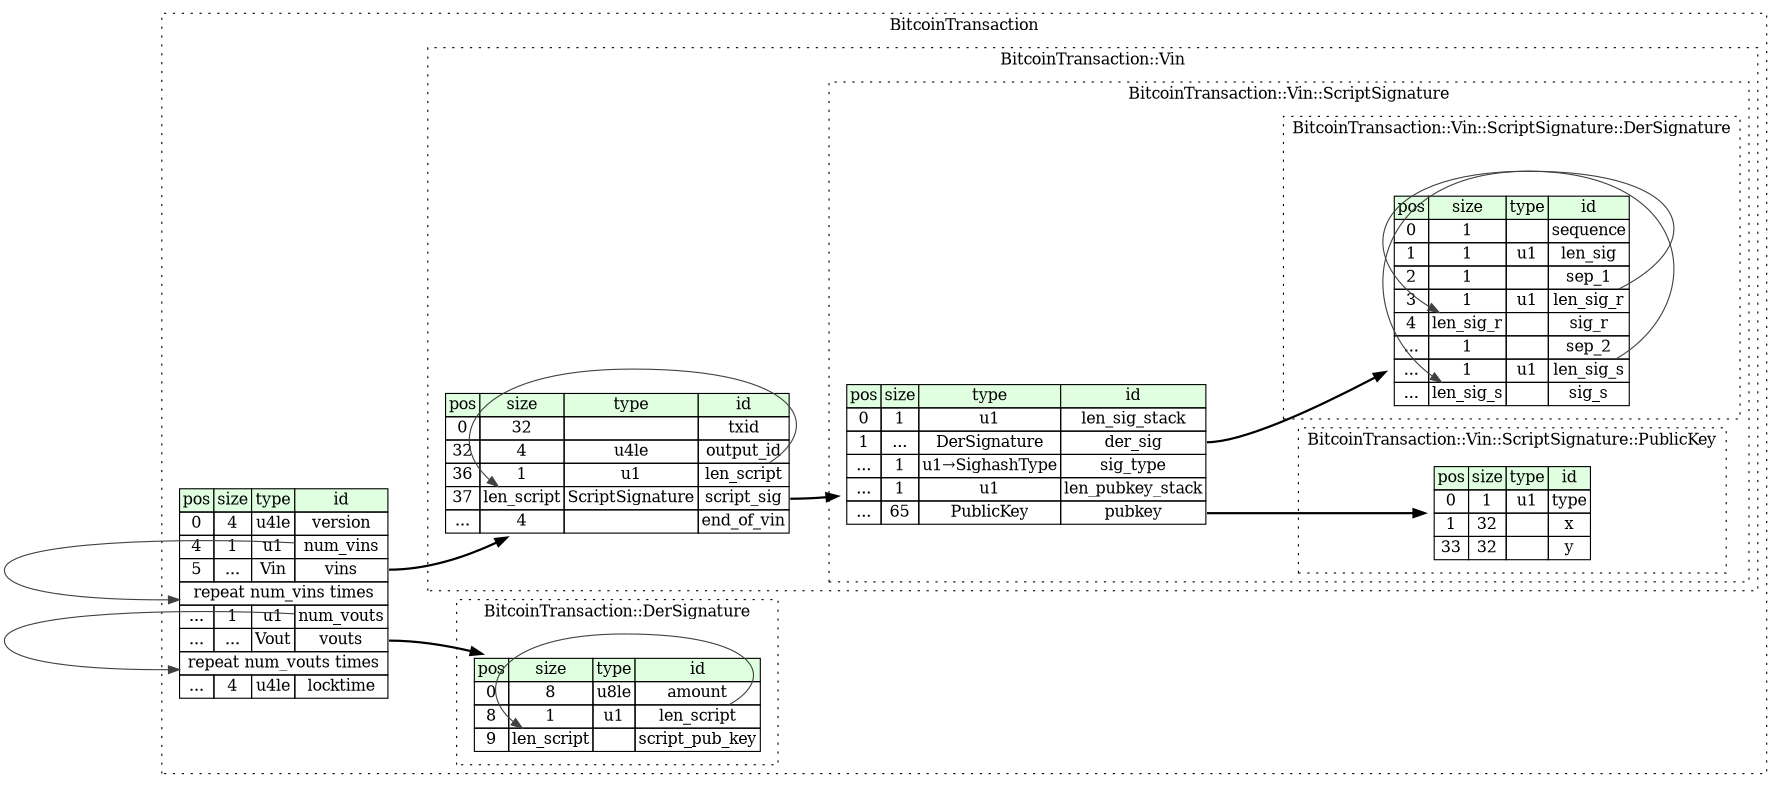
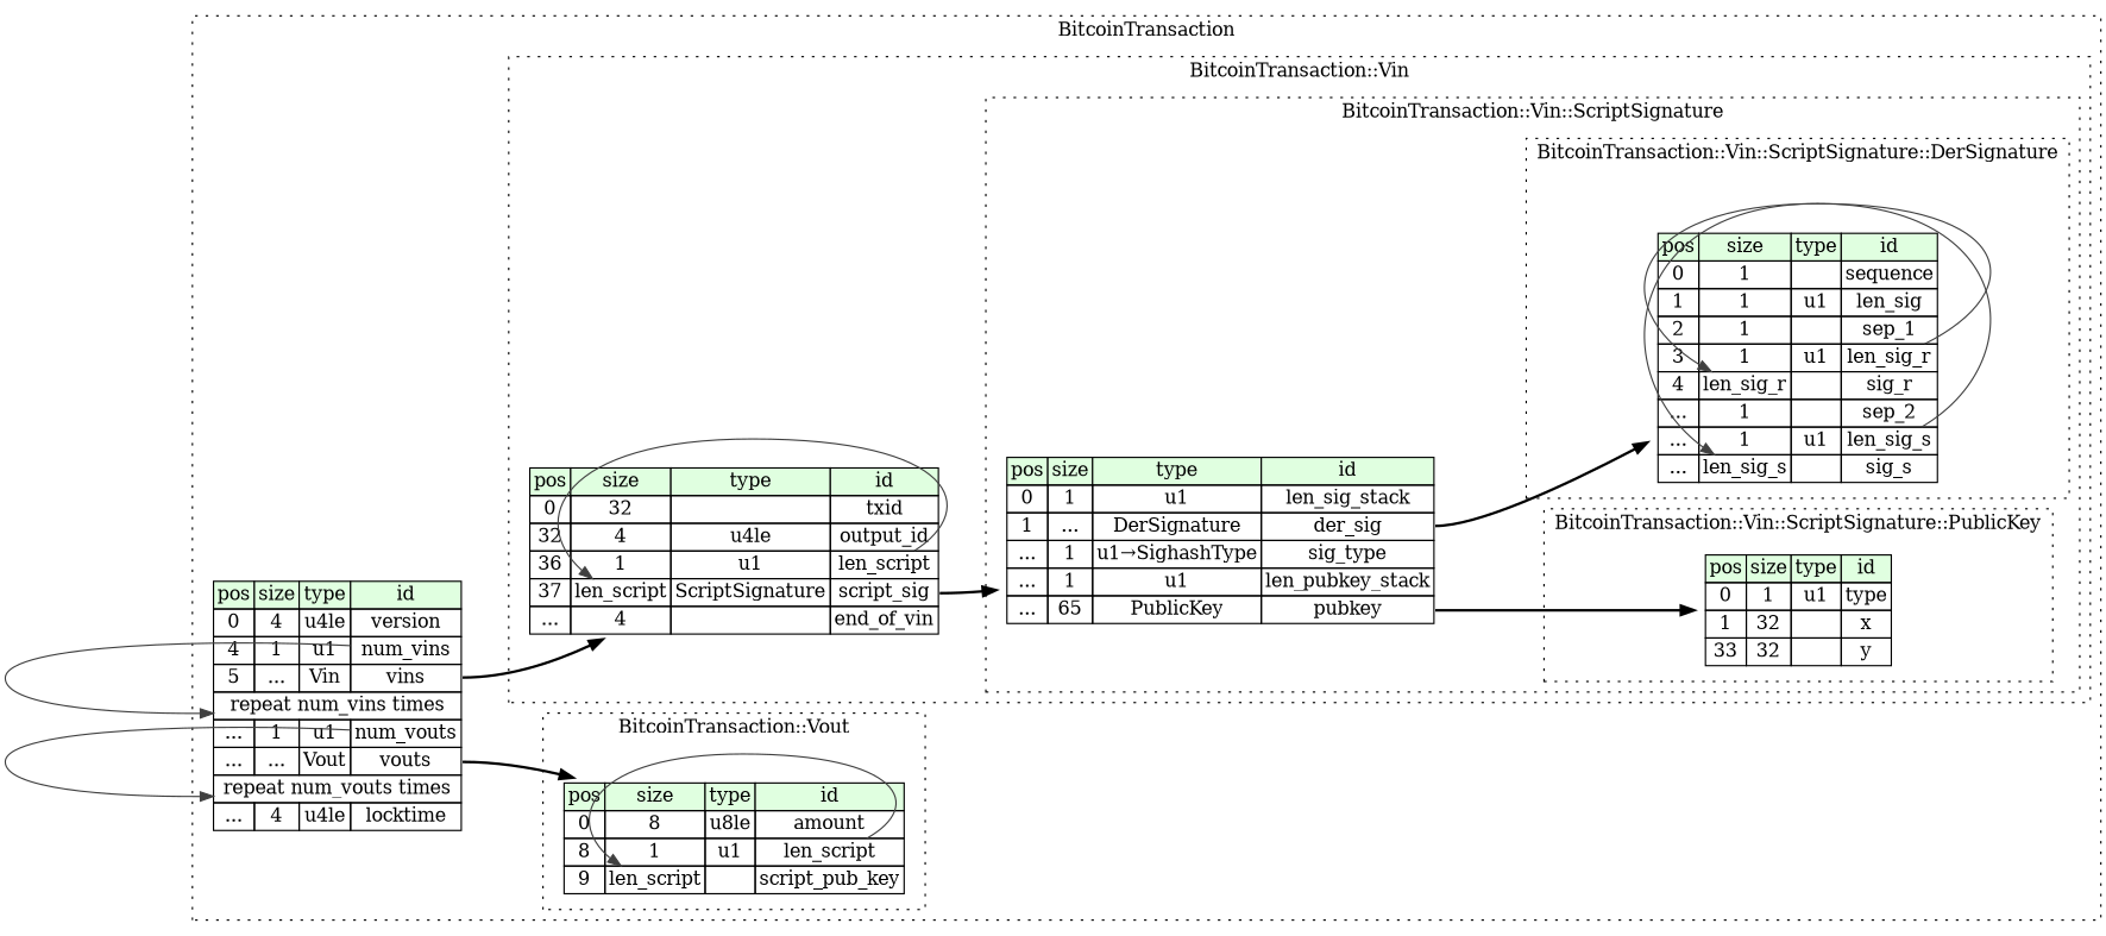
  digraph {
    rankdir=LR
    node [shape=plaintext]
    edge [color="#404040" tailport=len_script_type]
    n1 [label=<<TABLE BORDER="0" CELLBORDER="1" CELLSPACING="0"> 						<TR><TD BGCOLOR="#E0FFE0">pos</TD><TD BGCOLOR="#E0FFE0">size</TD><TD BGCOLOR="#E0FFE0">type</TD><TD BGCOLOR="#E0FFE0">id</TD></TR> 						<TR><TD PORT="sequence_pos">0</TD><TD PORT="sequence_size">1</TD><TD></TD><TD PORT="sequence_type">sequence</TD></TR> 						<TR><TD PORT="len_sig_pos">1</TD><TD PORT="len_sig_size">1</TD><TD>u1</TD><TD PORT="len_sig_type">len_sig</TD></TR> 						<TR><TD PORT="sep_1_pos">2</TD><TD PORT="sep_1_size">1</TD><TD></TD><TD PORT="sep_1_type">sep_1</TD></TR> 						<TR><TD PORT="len_sig_r_pos">3</TD><TD PORT="len_sig_r_size">1</TD><TD>u1</TD><TD PORT="len_sig_r_type">len_sig_r</TD></TR> 						<TR><TD PORT="sig_r_pos">4</TD><TD PORT="sig_r_size">len_sig_r</TD><TD></TD><TD PORT="sig_r_type">sig_r</TD></TR> 						<TR><TD PORT="sep_2_pos">...</TD><TD PORT="sep_2_size">1</TD><TD></TD><TD PORT="sep_2_type">sep_2</TD></TR> 						<TR><TD PORT="len_sig_s_pos">...</TD><TD PORT="len_sig_s_size">1</TD><TD>u1</TD><TD PORT="len_sig_s_type">len_sig_s</TD></TR> 						<TR><TD PORT="sig_s_pos">...</TD><TD PORT="sig_s_size">len_sig_s</TD><TD></TD><TD PORT="sig_s_type">sig_s</TD></TR> 					</TABLE>>]
    n2 [label=<<TABLE BORDER="0" CELLBORDER="1" CELLSPACING="0"> 						<TR><TD BGCOLOR="#E0FFE0">pos</TD><TD BGCOLOR="#E0FFE0">size</TD><TD BGCOLOR="#E0FFE0">type</TD><TD BGCOLOR="#E0FFE0">id</TD></TR> 						<TR><TD PORT="type_pos">0</TD><TD PORT="type_size">1</TD><TD>u1</TD><TD PORT="type_type">type</TD></TR> 						<TR><TD PORT="x_pos">1</TD><TD PORT="x_size">32</TD><TD></TD><TD PORT="x_type">x</TD></TR> 						<TR><TD PORT="y_pos">33</TD><TD PORT="y_size">32</TD><TD></TD><TD PORT="y_type">y</TD></TR> 					</TABLE>>]
    n3 [label=<<TABLE BORDER="0" CELLBORDER="1" CELLSPACING="0"> 					<TR><TD BGCOLOR="#E0FFE0">pos</TD><TD BGCOLOR="#E0FFE0">size</TD><TD BGCOLOR="#E0FFE0">type</TD><TD BGCOLOR="#E0FFE0">id</TD></TR> 					<TR><TD PORT="len_sig_stack_pos">0</TD><TD PORT="len_sig_stack_size">1</TD><TD>u1</TD><TD PORT="len_sig_stack_type">len_sig_stack</TD></TR> 					<TR><TD PORT="der_sig_pos">1</TD><TD PORT="der_sig_size">...</TD><TD>DerSignature</TD><TD PORT="der_sig_type">der_sig</TD></TR> 					<TR><TD PORT="sig_type_pos">...</TD><TD PORT="sig_type_size">1</TD><TD>u1→SighashType</TD><TD PORT="sig_type_type">sig_type</TD></TR> 					<TR><TD PORT="len_pubkey_stack_pos">...</TD><TD PORT="len_pubkey_stack_size">1</TD><TD>u1</TD><TD PORT="len_pubkey_stack_type">len_pubkey_stack</TD></TR> 					<TR><TD PORT="pubkey_pos">...</TD><TD PORT="pubkey_size">65</TD><TD>PublicKey</TD><TD PORT="pubkey_type">pubkey</TD></TR> 				</TABLE>>]
    n4 [label=<<TABLE BORDER="0" CELLBORDER="1" CELLSPACING="0"> 				<TR><TD BGCOLOR="#E0FFE0">pos</TD><TD BGCOLOR="#E0FFE0">size</TD><TD BGCOLOR="#E0FFE0">type</TD><TD BGCOLOR="#E0FFE0">id</TD></TR> 				<TR><TD PORT="txid_pos">0</TD><TD PORT="txid_size">32</TD><TD></TD><TD PORT="txid_type">txid</TD></TR> 				<TR><TD PORT="output_id_pos">32</TD><TD PORT="output_id_size">4</TD><TD>u4le</TD><TD PORT="output_id_type">output_id</TD></TR> 				<TR><TD PORT="len_script_pos">36</TD><TD PORT="len_script_size">1</TD><TD>u1</TD><TD PORT="len_script_type">len_script</TD></TR> 				<TR><TD PORT="script_sig_pos">37</TD><TD PORT="script_sig_size">len_script</TD><TD>ScriptSignature</TD><TD PORT="script_sig_type">script_sig</TD></TR> 				<TR><TD PORT="end_of_vin_pos">...</TD><TD PORT="end_of_vin_size">4</TD><TD></TD><TD PORT="end_of_vin_type">end_of_vin</TD></TR> 			</TABLE>>]
    n5 [label=<<TABLE BORDER="0" CELLBORDER="1" CELLSPACING="0"> 				<TR><TD BGCOLOR="#E0FFE0">pos</TD><TD BGCOLOR="#E0FFE0">size</TD><TD BGCOLOR="#E0FFE0">type</TD><TD BGCOLOR="#E0FFE0">id</TD></TR> 				<TR><TD PORT="amount_pos">0</TD><TD PORT="amount_size">8</TD><TD>u8le</TD><TD PORT="amount_type">amount</TD></TR> 				<TR><TD PORT="len_script_pos">8</TD><TD PORT="len_script_size">1</TD><TD>u1</TD><TD PORT="len_script_type">len_script</TD></TR> 				<TR><TD PORT="script_pub_key_pos">9</TD><TD PORT="script_pub_key_size">len_script</TD><TD></TD><TD PORT="script_pub_key_type">script_pub_key</TD></TR> 			</TABLE>>]
    n6 [label=<<TABLE BORDER="0" CELLBORDER="1" CELLSPACING="0"> 			<TR><TD BGCOLOR="#E0FFE0">pos</TD><TD BGCOLOR="#E0FFE0">size</TD><TD BGCOLOR="#E0FFE0">type</TD><TD BGCOLOR="#E0FFE0">id</TD></TR> 			<TR><TD PORT="version_pos">0</TD><TD PORT="version_size">4</TD><TD>u4le</TD><TD PORT="version_type">version</TD></TR> 			<TR><TD PORT="num_vins_pos">4</TD><TD PORT="num_vins_size">1</TD><TD>u1</TD><TD PORT="num_vins_type">num_vins</TD></TR> 			<TR><TD PORT="vins_pos">5</TD><TD PORT="vins_size">...</TD><TD>Vin</TD><TD PORT="vins_type">vins</TD></TR> 			<TR><TD COLSPAN="4" PORT="vins__repeat">repeat num_vins times</TD></TR> 			<TR><TD PORT="num_vouts_pos">...</TD><TD PORT="num_vouts_size">1</TD><TD>u1</TD><TD PORT="num_vouts_type">num_vouts</TD></TR> 			<TR><TD PORT="vouts_pos">...</TD><TD PORT="vouts_size">...</TD><TD>Vout</TD><TD PORT="vouts_type">vouts</TD></TR> 			<TR><TD COLSPAN="4" PORT="vouts__repeat">repeat num_vouts times</TD></TR> 			<TR><TD PORT="locktime_pos">...</TD><TD PORT="locktime_size">4</TD><TD>u4le</TD><TD PORT="locktime_type">locktime</TD></TR> 		</TABLE>>]
    subgraph cluster_1 {
      label=BitcoinTransaction
      style=dotted
      n6
      subgraph cluster_2 {
        label="BitcoinTransaction::Vin"
        style=dotted
        n4
        subgraph cluster_3 {
          label="BitcoinTransaction::Vin::ScriptSignature"
          style=dotted
          n3
          subgraph cluster_4 {
            label="BitcoinTransaction::Vin::ScriptSignature::DerSignature"
            style=dotted
            n1
          }
          subgraph cluster_5 {
            label="BitcoinTransaction::Vin::ScriptSignature::PublicKey"
            style=dotted
            n2
          }
        }
      }
      subgraph cluster_6 {
-       label="BitcoinTransaction::DerSignature"
+       label="BitcoinTransaction::Vout"
        style=dotted
        n5
      }
    }
    n1 -> n1 [headport=sig_r_size tailport=len_sig_r_type]
    n1 -> n1 [headport=sig_s_size tailport=len_sig_s_type]
    n3 -> n1 [style=bold tailport=der_sig_type color=""]
    n3 -> n2 [style=bold tailport=pubkey_type color=""]
    n4 -> n3 [style=bold tailport=script_sig_type color=""]
    n4 -> n4 [headport=script_sig_size]
    n5 -> n5 [headport=script_pub_key_size]
    n6 -> n4 [style=bold tailport=vins_type color=""]
    n6 -> n5 [style=bold tailport=vouts_type color=""]
    n6 -> n6 [headport=vins__repeat tailport=num_vins_type]
    n6 -> n6 [headport=vouts__repeat tailport=num_vouts_type]
  }
